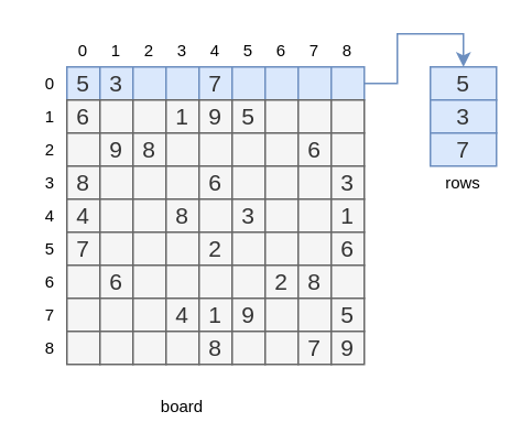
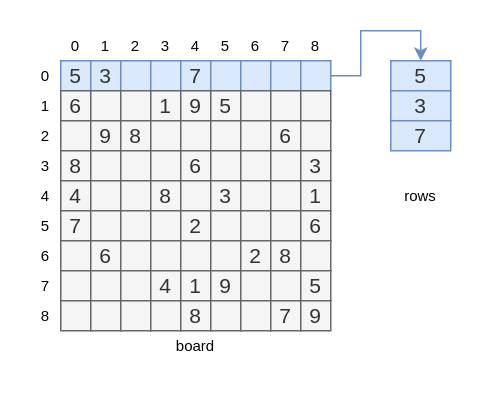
  <mxCell id="0" />
  <mxCell id="1" parent="0" />
  <mxCell id="2" value="5" style="text;html=1;align=center;verticalAlign=middle;whiteSpace=wrap;rounded=0;fillColor=#dae8fc;strokeColor=#6c8ebf;fontSize=14;fontColor=#333333;" parent="1" vertex="1"><mxGeometry x="40" y="40" width="20" height="20" as="geometry" /></mxCell>
- <mxCell id="3" value="board" style="text;html=1;align=center;verticalAlign=middle;whiteSpace=wrap;rounded=0;fontSize=10;" parent="1" vertex="1"><mxGeometry x="20" y="235" width="180" height="20" as="geometry" /></mxCell>
+ <mxCell id="3" value="board" style="text;html=1;align=center;verticalAlign=middle;whiteSpace=wrap;rounded=0;fontSize=10;" parent="1" vertex="1"><mxGeometry x="40" y="220" width="180" height="20" as="geometry" /></mxCell>
  <mxCell id="4" value="3" style="text;html=1;align=center;verticalAlign=middle;whiteSpace=wrap;rounded=0;fillColor=#dae8fc;strokeColor=#6c8ebf;fontSize=14;fontColor=#333333;" parent="1" vertex="1"><mxGeometry x="60" y="40" width="20" height="20" as="geometry" /></mxCell>
  <mxCell id="5" value="" style="text;html=1;align=center;verticalAlign=middle;whiteSpace=wrap;rounded=0;fillColor=#dae8fc;strokeColor=#6c8ebf;fontSize=14;fontColor=#333333;" parent="1" vertex="1"><mxGeometry x="80" y="40" width="20" height="20" as="geometry" /></mxCell>
  <mxCell id="6" value="6" style="text;html=1;align=center;verticalAlign=middle;whiteSpace=wrap;rounded=0;fillColor=#f5f5f5;strokeColor=#666666;fontSize=14;fontColor=#333333;" vertex="1" parent="1"><mxGeometry x="40" y="60" width="20" height="20" as="geometry" /></mxCell>
  <mxCell id="7" value="" style="text;html=1;align=center;verticalAlign=middle;whiteSpace=wrap;rounded=0;fillColor=#f5f5f5;strokeColor=#666666;fontSize=14;fontColor=#333333;" vertex="1" parent="1"><mxGeometry x="60" y="60" width="20" height="20" as="geometry" /></mxCell>
  <mxCell id="8" value="" style="text;html=1;align=center;verticalAlign=middle;whiteSpace=wrap;rounded=0;fillColor=#f5f5f5;strokeColor=#666666;fontSize=14;fontColor=#333333;" vertex="1" parent="1"><mxGeometry x="80" y="60" width="20" height="20" as="geometry" /></mxCell>
  <mxCell id="9" value="" style="text;html=1;align=center;verticalAlign=middle;whiteSpace=wrap;rounded=0;fillColor=#f5f5f5;strokeColor=#666666;fontSize=14;fontColor=#333333;" vertex="1" parent="1"><mxGeometry x="40" y="80" width="20" height="20" as="geometry" /></mxCell>
  <mxCell id="10" value="9" style="text;html=1;align=center;verticalAlign=middle;whiteSpace=wrap;rounded=0;fillColor=#f5f5f5;strokeColor=#666666;fontSize=14;fontColor=#333333;" vertex="1" parent="1"><mxGeometry x="60" y="80" width="20" height="20" as="geometry" /></mxCell>
  <mxCell id="11" value="8" style="text;html=1;align=center;verticalAlign=middle;whiteSpace=wrap;rounded=0;fillColor=#f5f5f5;strokeColor=#666666;fontSize=14;fontColor=#333333;" vertex="1" parent="1"><mxGeometry x="80" y="80" width="20" height="20" as="geometry" /></mxCell>
  <mxCell id="12" value="8" style="text;html=1;align=center;verticalAlign=middle;whiteSpace=wrap;rounded=0;fillColor=#f5f5f5;strokeColor=#666666;fontSize=14;fontColor=#333333;" vertex="1" parent="1"><mxGeometry x="40" y="100" width="20" height="20" as="geometry" /></mxCell>
  <mxCell id="13" value="" style="text;html=1;align=center;verticalAlign=middle;whiteSpace=wrap;rounded=0;fillColor=#f5f5f5;strokeColor=#666666;fontSize=14;fontColor=#333333;" vertex="1" parent="1"><mxGeometry x="60" y="100" width="20" height="20" as="geometry" /></mxCell>
  <mxCell id="14" value="" style="text;html=1;align=center;verticalAlign=middle;whiteSpace=wrap;rounded=0;fillColor=#f5f5f5;strokeColor=#666666;fontSize=14;fontColor=#333333;" vertex="1" parent="1"><mxGeometry x="80" y="100" width="20" height="20" as="geometry" /></mxCell>
  <mxCell id="15" value="4" style="text;html=1;align=center;verticalAlign=middle;whiteSpace=wrap;rounded=0;fillColor=#f5f5f5;strokeColor=#666666;fontSize=14;fontColor=#333333;" vertex="1" parent="1"><mxGeometry x="40" y="120" width="20" height="20" as="geometry" /></mxCell>
  <mxCell id="16" value="" style="text;html=1;align=center;verticalAlign=middle;whiteSpace=wrap;rounded=0;fillColor=#f5f5f5;strokeColor=#666666;fontSize=14;fontColor=#333333;" vertex="1" parent="1"><mxGeometry x="60" y="120" width="20" height="20" as="geometry" /></mxCell>
  <mxCell id="17" value="" style="text;html=1;align=center;verticalAlign=middle;whiteSpace=wrap;rounded=0;fillColor=#f5f5f5;strokeColor=#666666;fontSize=14;fontColor=#333333;" vertex="1" parent="1"><mxGeometry x="80" y="120" width="20" height="20" as="geometry" /></mxCell>
  <mxCell id="18" value="7" style="text;html=1;align=center;verticalAlign=middle;whiteSpace=wrap;rounded=0;fillColor=#f5f5f5;strokeColor=#666666;fontSize=14;fontColor=#333333;" vertex="1" parent="1"><mxGeometry x="40" y="140" width="20" height="20" as="geometry" /></mxCell>
  <mxCell id="19" value="" style="text;html=1;align=center;verticalAlign=middle;whiteSpace=wrap;rounded=0;fillColor=#f5f5f5;strokeColor=#666666;fontSize=14;fontColor=#333333;" vertex="1" parent="1"><mxGeometry x="60" y="140" width="20" height="20" as="geometry" /></mxCell>
  <mxCell id="20" value="" style="text;html=1;align=center;verticalAlign=middle;whiteSpace=wrap;rounded=0;fillColor=#f5f5f5;strokeColor=#666666;fontSize=14;fontColor=#333333;" vertex="1" parent="1"><mxGeometry x="80" y="140" width="20" height="20" as="geometry" /></mxCell>
  <mxCell id="21" value="" style="text;html=1;align=center;verticalAlign=middle;whiteSpace=wrap;rounded=0;fillColor=#f5f5f5;strokeColor=#666666;fontSize=14;fontColor=#333333;" vertex="1" parent="1"><mxGeometry x="40" y="160" width="20" height="20" as="geometry" /></mxCell>
  <mxCell id="22" value="6" style="text;html=1;align=center;verticalAlign=middle;whiteSpace=wrap;rounded=0;fillColor=#f5f5f5;strokeColor=#666666;fontSize=14;fontColor=#333333;" vertex="1" parent="1"><mxGeometry x="60" y="160" width="20" height="20" as="geometry" /></mxCell>
  <mxCell id="23" value="" style="text;html=1;align=center;verticalAlign=middle;whiteSpace=wrap;rounded=0;fillColor=#f5f5f5;strokeColor=#666666;fontSize=14;fontColor=#333333;" vertex="1" parent="1"><mxGeometry x="80" y="160" width="20" height="20" as="geometry" /></mxCell>
  <mxCell id="24" value="" style="text;html=1;align=center;verticalAlign=middle;whiteSpace=wrap;rounded=0;fillColor=#f5f5f5;strokeColor=#666666;fontSize=14;fontColor=#333333;" vertex="1" parent="1"><mxGeometry x="40" y="180" width="20" height="20" as="geometry" /></mxCell>
  <mxCell id="25" value="" style="text;html=1;align=center;verticalAlign=middle;whiteSpace=wrap;rounded=0;fillColor=#f5f5f5;strokeColor=#666666;fontSize=14;fontColor=#333333;" vertex="1" parent="1"><mxGeometry x="60" y="180" width="20" height="20" as="geometry" /></mxCell>
  <mxCell id="26" value="" style="text;html=1;align=center;verticalAlign=middle;whiteSpace=wrap;rounded=0;fillColor=#f5f5f5;strokeColor=#666666;fontSize=14;fontColor=#333333;" vertex="1" parent="1"><mxGeometry x="80" y="180" width="20" height="20" as="geometry" /></mxCell>
  <mxCell id="27" value="" style="text;html=1;align=center;verticalAlign=middle;whiteSpace=wrap;rounded=0;fillColor=#f5f5f5;strokeColor=#666666;fontSize=14;fontColor=#333333;" vertex="1" parent="1"><mxGeometry x="40" y="200" width="20" height="20" as="geometry" /></mxCell>
  <mxCell id="28" value="" style="text;html=1;align=center;verticalAlign=middle;whiteSpace=wrap;rounded=0;fillColor=#f5f5f5;strokeColor=#666666;fontSize=14;fontColor=#333333;" vertex="1" parent="1"><mxGeometry x="60" y="200" width="20" height="20" as="geometry" /></mxCell>
  <mxCell id="29" value="" style="text;html=1;align=center;verticalAlign=middle;whiteSpace=wrap;rounded=0;fillColor=#f5f5f5;strokeColor=#666666;fontSize=14;fontColor=#333333;" vertex="1" parent="1"><mxGeometry x="80" y="200" width="20" height="20" as="geometry" /></mxCell>
  <mxCell id="30" value="" style="text;html=1;align=center;verticalAlign=middle;whiteSpace=wrap;rounded=0;fillColor=#dae8fc;strokeColor=#6c8ebf;fontSize=14;fontColor=#333333;" vertex="1" parent="1"><mxGeometry x="100" y="40" width="20" height="20" as="geometry" /></mxCell>
  <mxCell id="31" value="7" style="text;html=1;align=center;verticalAlign=middle;whiteSpace=wrap;rounded=0;fillColor=#dae8fc;strokeColor=#6c8ebf;fontSize=14;fontColor=#333333;" vertex="1" parent="1"><mxGeometry x="120" y="40" width="20" height="20" as="geometry" /></mxCell>
  <mxCell id="32" value="" style="text;html=1;align=center;verticalAlign=middle;whiteSpace=wrap;rounded=0;fillColor=#dae8fc;strokeColor=#6c8ebf;fontSize=14;fontColor=#333333;" vertex="1" parent="1"><mxGeometry x="140" y="40" width="20" height="20" as="geometry" /></mxCell>
  <mxCell id="33" value="1" style="text;html=1;align=center;verticalAlign=middle;whiteSpace=wrap;rounded=0;fillColor=#f5f5f5;strokeColor=#666666;fontSize=14;fontColor=#333333;" vertex="1" parent="1"><mxGeometry x="100" y="60" width="20" height="20" as="geometry" /></mxCell>
  <mxCell id="34" value="9" style="text;html=1;align=center;verticalAlign=middle;whiteSpace=wrap;rounded=0;fillColor=#f5f5f5;strokeColor=#666666;fontSize=14;fontColor=#333333;" vertex="1" parent="1"><mxGeometry x="120" y="60" width="20" height="20" as="geometry" /></mxCell>
  <mxCell id="35" value="5" style="text;html=1;align=center;verticalAlign=middle;whiteSpace=wrap;rounded=0;fillColor=#f5f5f5;strokeColor=#666666;fontSize=14;fontColor=#333333;" vertex="1" parent="1"><mxGeometry x="140" y="60" width="20" height="20" as="geometry" /></mxCell>
  <mxCell id="36" value="" style="text;html=1;align=center;verticalAlign=middle;whiteSpace=wrap;rounded=0;fillColor=#f5f5f5;strokeColor=#666666;fontSize=14;fontColor=#333333;" vertex="1" parent="1"><mxGeometry x="100" y="80" width="20" height="20" as="geometry" /></mxCell>
  <mxCell id="37" value="" style="text;html=1;align=center;verticalAlign=middle;whiteSpace=wrap;rounded=0;fillColor=#f5f5f5;strokeColor=#666666;fontSize=14;fontColor=#333333;" vertex="1" parent="1"><mxGeometry x="120" y="80" width="20" height="20" as="geometry" /></mxCell>
  <mxCell id="38" value="" style="text;html=1;align=center;verticalAlign=middle;whiteSpace=wrap;rounded=0;fillColor=#f5f5f5;strokeColor=#666666;fontSize=14;fontColor=#333333;" vertex="1" parent="1"><mxGeometry x="140" y="80" width="20" height="20" as="geometry" /></mxCell>
  <mxCell id="39" value="" style="text;html=1;align=center;verticalAlign=middle;whiteSpace=wrap;rounded=0;fillColor=#dae8fc;strokeColor=#6c8ebf;fontSize=14;fontColor=#333333;" vertex="1" parent="1"><mxGeometry x="160" y="40" width="20" height="20" as="geometry" /></mxCell>
  <mxCell id="40" value="" style="text;html=1;align=center;verticalAlign=middle;whiteSpace=wrap;rounded=0;fillColor=#dae8fc;strokeColor=#6c8ebf;fontSize=14;fontColor=#333333;" vertex="1" parent="1"><mxGeometry x="180" y="40" width="20" height="20" as="geometry" /></mxCell>
  <mxCell id="41" style="edgeStyle=orthogonalEdgeStyle;rounded=0;orthogonalLoop=1;jettySize=auto;html=1;exitX=1;exitY=0.5;exitDx=0;exitDy=0;entryX=0.5;entryY=0;entryDx=0;entryDy=0;fillColor=#dae8fc;strokeColor=#6c8ebf;" edge="1" parent="1" source="42" target="103"><mxGeometry relative="1" as="geometry" /></mxCell>
  <mxCell id="42" value="" style="text;html=1;align=center;verticalAlign=middle;whiteSpace=wrap;rounded=0;fillColor=#dae8fc;strokeColor=#6c8ebf;fontSize=14;fontColor=#333333;" vertex="1" parent="1"><mxGeometry x="200" y="40" width="20" height="20" as="geometry" /></mxCell>
  <mxCell id="43" value="" style="text;html=1;align=center;verticalAlign=middle;whiteSpace=wrap;rounded=0;fillColor=#f5f5f5;strokeColor=#666666;fontSize=14;fontColor=#333333;" vertex="1" parent="1"><mxGeometry x="160" y="60" width="20" height="20" as="geometry" /></mxCell>
  <mxCell id="44" value="" style="text;html=1;align=center;verticalAlign=middle;whiteSpace=wrap;rounded=0;fillColor=#f5f5f5;strokeColor=#666666;fontSize=14;fontColor=#333333;" vertex="1" parent="1"><mxGeometry x="180" y="60" width="20" height="20" as="geometry" /></mxCell>
  <mxCell id="45" value="" style="text;html=1;align=center;verticalAlign=middle;whiteSpace=wrap;rounded=0;fillColor=#f5f5f5;strokeColor=#666666;fontSize=14;fontColor=#333333;" vertex="1" parent="1"><mxGeometry x="200" y="60" width="20" height="20" as="geometry" /></mxCell>
  <mxCell id="46" value="" style="text;html=1;align=center;verticalAlign=middle;whiteSpace=wrap;rounded=0;fillColor=#f5f5f5;strokeColor=#666666;fontSize=14;fontColor=#333333;" vertex="1" parent="1"><mxGeometry x="160" y="80" width="20" height="20" as="geometry" /></mxCell>
  <mxCell id="47" value="6" style="text;html=1;align=center;verticalAlign=middle;whiteSpace=wrap;rounded=0;fillColor=#f5f5f5;strokeColor=#666666;fontSize=14;fontColor=#333333;" vertex="1" parent="1"><mxGeometry x="180" y="80" width="20" height="20" as="geometry" /></mxCell>
  <mxCell id="48" value="" style="text;html=1;align=center;verticalAlign=middle;whiteSpace=wrap;rounded=0;fillColor=#f5f5f5;strokeColor=#666666;fontSize=14;fontColor=#333333;" vertex="1" parent="1"><mxGeometry x="200" y="80" width="20" height="20" as="geometry" /></mxCell>
  <mxCell id="49" value="" style="text;html=1;align=center;verticalAlign=middle;whiteSpace=wrap;rounded=0;fillColor=#f5f5f5;strokeColor=#666666;fontSize=14;fontColor=#333333;" vertex="1" parent="1"><mxGeometry x="100" y="100" width="20" height="20" as="geometry" /></mxCell>
  <mxCell id="50" value="6" style="text;html=1;align=center;verticalAlign=middle;whiteSpace=wrap;rounded=0;fillColor=#f5f5f5;strokeColor=#666666;fontSize=14;fontColor=#333333;" vertex="1" parent="1"><mxGeometry x="120" y="100" width="20" height="20" as="geometry" /></mxCell>
  <mxCell id="51" value="" style="text;html=1;align=center;verticalAlign=middle;whiteSpace=wrap;rounded=0;fillColor=#f5f5f5;strokeColor=#666666;fontSize=14;fontColor=#333333;" vertex="1" parent="1"><mxGeometry x="140" y="100" width="20" height="20" as="geometry" /></mxCell>
  <mxCell id="52" value="8" style="text;html=1;align=center;verticalAlign=middle;whiteSpace=wrap;rounded=0;fillColor=#f5f5f5;strokeColor=#666666;fontSize=14;fontColor=#333333;" vertex="1" parent="1"><mxGeometry x="100" y="120" width="20" height="20" as="geometry" /></mxCell>
  <mxCell id="53" value="" style="text;html=1;align=center;verticalAlign=middle;whiteSpace=wrap;rounded=0;fillColor=#f5f5f5;strokeColor=#666666;fontSize=14;fontColor=#333333;" vertex="1" parent="1"><mxGeometry x="120" y="120" width="20" height="20" as="geometry" /></mxCell>
  <mxCell id="54" value="3" style="text;html=1;align=center;verticalAlign=middle;whiteSpace=wrap;rounded=0;fillColor=#f5f5f5;strokeColor=#666666;fontSize=14;fontColor=#333333;" vertex="1" parent="1"><mxGeometry x="140" y="120" width="20" height="20" as="geometry" /></mxCell>
  <mxCell id="55" value="" style="text;html=1;align=center;verticalAlign=middle;whiteSpace=wrap;rounded=0;fillColor=#f5f5f5;strokeColor=#666666;fontSize=14;fontColor=#333333;" vertex="1" parent="1"><mxGeometry x="100" y="140" width="20" height="20" as="geometry" /></mxCell>
  <mxCell id="56" value="2" style="text;html=1;align=center;verticalAlign=middle;whiteSpace=wrap;rounded=0;fillColor=#f5f5f5;strokeColor=#666666;fontSize=14;fontColor=#333333;" vertex="1" parent="1"><mxGeometry x="120" y="140" width="20" height="20" as="geometry" /></mxCell>
  <mxCell id="57" value="" style="text;html=1;align=center;verticalAlign=middle;whiteSpace=wrap;rounded=0;fillColor=#f5f5f5;strokeColor=#666666;fontSize=14;fontColor=#333333;" vertex="1" parent="1"><mxGeometry x="140" y="140" width="20" height="20" as="geometry" /></mxCell>
  <mxCell id="58" value="" style="text;html=1;align=center;verticalAlign=middle;whiteSpace=wrap;rounded=0;fillColor=#f5f5f5;strokeColor=#666666;fontSize=14;fontColor=#333333;" vertex="1" parent="1"><mxGeometry x="160" y="100" width="20" height="20" as="geometry" /></mxCell>
  <mxCell id="59" value="" style="text;html=1;align=center;verticalAlign=middle;whiteSpace=wrap;rounded=0;fillColor=#f5f5f5;strokeColor=#666666;fontSize=14;fontColor=#333333;" vertex="1" parent="1"><mxGeometry x="180" y="100" width="20" height="20" as="geometry" /></mxCell>
  <mxCell id="60" value="3" style="text;html=1;align=center;verticalAlign=middle;whiteSpace=wrap;rounded=0;fillColor=#f5f5f5;strokeColor=#666666;fontSize=14;fontColor=#333333;" vertex="1" parent="1"><mxGeometry x="200" y="100" width="20" height="20" as="geometry" /></mxCell>
  <mxCell id="61" value="" style="text;html=1;align=center;verticalAlign=middle;whiteSpace=wrap;rounded=0;fillColor=#f5f5f5;strokeColor=#666666;fontSize=14;fontColor=#333333;" vertex="1" parent="1"><mxGeometry x="160" y="120" width="20" height="20" as="geometry" /></mxCell>
  <mxCell id="62" value="" style="text;html=1;align=center;verticalAlign=middle;whiteSpace=wrap;rounded=0;fillColor=#f5f5f5;strokeColor=#666666;fontSize=14;fontColor=#333333;" vertex="1" parent="1"><mxGeometry x="180" y="120" width="20" height="20" as="geometry" /></mxCell>
  <mxCell id="63" value="1" style="text;html=1;align=center;verticalAlign=middle;whiteSpace=wrap;rounded=0;fillColor=#f5f5f5;strokeColor=#666666;fontSize=14;fontColor=#333333;" vertex="1" parent="1"><mxGeometry x="200" y="120" width="20" height="20" as="geometry" /></mxCell>
  <mxCell id="64" value="" style="text;html=1;align=center;verticalAlign=middle;whiteSpace=wrap;rounded=0;fillColor=#f5f5f5;strokeColor=#666666;fontSize=14;fontColor=#333333;" vertex="1" parent="1"><mxGeometry x="160" y="140" width="20" height="20" as="geometry" /></mxCell>
  <mxCell id="65" value="" style="text;html=1;align=center;verticalAlign=middle;whiteSpace=wrap;rounded=0;fillColor=#f5f5f5;strokeColor=#666666;fontSize=14;fontColor=#333333;" vertex="1" parent="1"><mxGeometry x="180" y="140" width="20" height="20" as="geometry" /></mxCell>
  <mxCell id="66" value="6" style="text;html=1;align=center;verticalAlign=middle;whiteSpace=wrap;rounded=0;fillColor=#f5f5f5;strokeColor=#666666;fontSize=14;fontColor=#333333;" vertex="1" parent="1"><mxGeometry x="200" y="140" width="20" height="20" as="geometry" /></mxCell>
  <mxCell id="67" value="" style="text;html=1;align=center;verticalAlign=middle;whiteSpace=wrap;rounded=0;fillColor=#f5f5f5;strokeColor=#666666;fontSize=14;fontColor=#333333;" vertex="1" parent="1"><mxGeometry x="100" y="160" width="20" height="20" as="geometry" /></mxCell>
  <mxCell id="68" value="" style="text;html=1;align=center;verticalAlign=middle;whiteSpace=wrap;rounded=0;fillColor=#f5f5f5;strokeColor=#666666;fontSize=14;fontColor=#333333;" vertex="1" parent="1"><mxGeometry x="120" y="160" width="20" height="20" as="geometry" /></mxCell>
  <mxCell id="69" value="" style="text;html=1;align=center;verticalAlign=middle;whiteSpace=wrap;rounded=0;fillColor=#f5f5f5;strokeColor=#666666;fontSize=14;fontColor=#333333;" vertex="1" parent="1"><mxGeometry x="140" y="160" width="20" height="20" as="geometry" /></mxCell>
  <mxCell id="70" value="4" style="text;html=1;align=center;verticalAlign=middle;whiteSpace=wrap;rounded=0;fillColor=#f5f5f5;strokeColor=#666666;fontSize=14;fontColor=#333333;" vertex="1" parent="1"><mxGeometry x="100" y="180" width="20" height="20" as="geometry" /></mxCell>
  <mxCell id="71" value="1" style="text;html=1;align=center;verticalAlign=middle;whiteSpace=wrap;rounded=0;fillColor=#f5f5f5;strokeColor=#666666;fontSize=14;fontColor=#333333;" vertex="1" parent="1"><mxGeometry x="120" y="180" width="20" height="20" as="geometry" /></mxCell>
  <mxCell id="72" value="9" style="text;html=1;align=center;verticalAlign=middle;whiteSpace=wrap;rounded=0;fillColor=#f5f5f5;strokeColor=#666666;fontSize=14;fontColor=#333333;" vertex="1" parent="1"><mxGeometry x="140" y="180" width="20" height="20" as="geometry" /></mxCell>
  <mxCell id="73" value="" style="text;html=1;align=center;verticalAlign=middle;whiteSpace=wrap;rounded=0;fillColor=#f5f5f5;strokeColor=#666666;fontSize=14;fontColor=#333333;" vertex="1" parent="1"><mxGeometry x="100" y="200" width="20" height="20" as="geometry" /></mxCell>
  <mxCell id="74" value="8" style="text;html=1;align=center;verticalAlign=middle;whiteSpace=wrap;rounded=0;fillColor=#f5f5f5;strokeColor=#666666;fontSize=14;fontColor=#333333;" vertex="1" parent="1"><mxGeometry x="120" y="200" width="20" height="20" as="geometry" /></mxCell>
  <mxCell id="75" value="" style="text;html=1;align=center;verticalAlign=middle;whiteSpace=wrap;rounded=0;fillColor=#f5f5f5;strokeColor=#666666;fontSize=14;fontColor=#333333;" vertex="1" parent="1"><mxGeometry x="140" y="200" width="20" height="20" as="geometry" /></mxCell>
  <mxCell id="76" value="2" style="text;html=1;align=center;verticalAlign=middle;whiteSpace=wrap;rounded=0;fillColor=#f5f5f5;strokeColor=#666666;fontSize=14;fontColor=#333333;" vertex="1" parent="1"><mxGeometry x="160" y="160" width="20" height="20" as="geometry" /></mxCell>
  <mxCell id="77" value="8" style="text;html=1;align=center;verticalAlign=middle;whiteSpace=wrap;rounded=0;fillColor=#f5f5f5;strokeColor=#666666;fontSize=14;fontColor=#333333;" vertex="1" parent="1"><mxGeometry x="180" y="160" width="20" height="20" as="geometry" /></mxCell>
  <mxCell id="78" value="" style="text;html=1;align=center;verticalAlign=middle;whiteSpace=wrap;rounded=0;fillColor=#f5f5f5;strokeColor=#666666;fontSize=14;fontColor=#333333;" vertex="1" parent="1"><mxGeometry x="200" y="160" width="20" height="20" as="geometry" /></mxCell>
  <mxCell id="79" value="" style="text;html=1;align=center;verticalAlign=middle;whiteSpace=wrap;rounded=0;fillColor=#f5f5f5;strokeColor=#666666;fontSize=14;fontColor=#333333;" vertex="1" parent="1"><mxGeometry x="160" y="180" width="20" height="20" as="geometry" /></mxCell>
  <mxCell id="80" value="" style="text;html=1;align=center;verticalAlign=middle;whiteSpace=wrap;rounded=0;fillColor=#f5f5f5;strokeColor=#666666;fontSize=14;fontColor=#333333;" vertex="1" parent="1"><mxGeometry x="180" y="180" width="20" height="20" as="geometry" /></mxCell>
  <mxCell id="81" value="5" style="text;html=1;align=center;verticalAlign=middle;whiteSpace=wrap;rounded=0;fillColor=#f5f5f5;strokeColor=#666666;fontSize=14;fontColor=#333333;" vertex="1" parent="1"><mxGeometry x="200" y="180" width="20" height="20" as="geometry" /></mxCell>
  <mxCell id="82" value="" style="text;html=1;align=center;verticalAlign=middle;whiteSpace=wrap;rounded=0;fillColor=#f5f5f5;strokeColor=#666666;fontSize=14;fontColor=#333333;" vertex="1" parent="1"><mxGeometry x="160" y="200" width="20" height="20" as="geometry" /></mxCell>
  <mxCell id="83" value="7" style="text;html=1;align=center;verticalAlign=middle;whiteSpace=wrap;rounded=0;fillColor=#f5f5f5;strokeColor=#666666;fontSize=14;fontColor=#333333;" vertex="1" parent="1"><mxGeometry x="180" y="200" width="20" height="20" as="geometry" /></mxCell>
  <mxCell id="84" value="9" style="text;html=1;align=center;verticalAlign=middle;whiteSpace=wrap;rounded=0;fillColor=#f5f5f5;strokeColor=#666666;fontSize=14;fontColor=#333333;" vertex="1" parent="1"><mxGeometry x="200" y="200" width="20" height="20" as="geometry" /></mxCell>
  <mxCell id="85" value="0" style="text;html=1;align=center;verticalAlign=middle;whiteSpace=wrap;rounded=0;fontSize=10;" vertex="1" parent="1"><mxGeometry x="20" y="40" width="20" height="20" as="geometry" /></mxCell>
  <mxCell id="86" value="0" style="text;html=1;align=center;verticalAlign=middle;whiteSpace=wrap;rounded=0;fontSize=10;" vertex="1" parent="1"><mxGeometry x="40" y="20" width="20" height="20" as="geometry" /></mxCell>
  <mxCell id="87" value="1" style="text;html=1;align=center;verticalAlign=middle;whiteSpace=wrap;rounded=0;fontSize=10;" vertex="1" parent="1"><mxGeometry x="60" y="20" width="20" height="20" as="geometry" /></mxCell>
  <mxCell id="88" value="1" style="text;html=1;align=center;verticalAlign=middle;whiteSpace=wrap;rounded=0;fontSize=10;" vertex="1" parent="1"><mxGeometry x="20" y="60" width="20" height="20" as="geometry" /></mxCell>
  <mxCell id="89" value="2" style="text;html=1;align=center;verticalAlign=middle;whiteSpace=wrap;rounded=0;fontSize=10;" vertex="1" parent="1"><mxGeometry x="20" y="80" width="20" height="20" as="geometry" /></mxCell>
  <mxCell id="90" value="2" style="text;html=1;align=center;verticalAlign=middle;whiteSpace=wrap;rounded=0;fontSize=10;" vertex="1" parent="1"><mxGeometry x="80" y="20" width="20" height="20" as="geometry" /></mxCell>
  <mxCell id="91" value="3" style="text;html=1;align=center;verticalAlign=middle;whiteSpace=wrap;rounded=0;fontSize=10;" vertex="1" parent="1"><mxGeometry x="20" y="100" width="20" height="20" as="geometry" /></mxCell>
  <mxCell id="92" value="4" style="text;html=1;align=center;verticalAlign=middle;whiteSpace=wrap;rounded=0;fontSize=10;" vertex="1" parent="1"><mxGeometry x="20" y="120" width="20" height="20" as="geometry" /></mxCell>
  <mxCell id="93" value="5" style="text;html=1;align=center;verticalAlign=middle;whiteSpace=wrap;rounded=0;fontSize=10;" vertex="1" parent="1"><mxGeometry x="20" y="140" width="20" height="20" as="geometry" /></mxCell>
  <mxCell id="94" value="6" style="text;html=1;align=center;verticalAlign=middle;whiteSpace=wrap;rounded=0;fontSize=10;" vertex="1" parent="1"><mxGeometry x="20" y="160" width="20" height="20" as="geometry" /></mxCell>
  <mxCell id="95" value="7" style="text;html=1;align=center;verticalAlign=middle;whiteSpace=wrap;rounded=0;fontSize=10;" vertex="1" parent="1"><mxGeometry x="20" y="180" width="20" height="20" as="geometry" /></mxCell>
  <mxCell id="96" value="8" style="text;html=1;align=center;verticalAlign=middle;whiteSpace=wrap;rounded=0;fontSize=10;" vertex="1" parent="1"><mxGeometry x="20" y="200" width="20" height="20" as="geometry" /></mxCell>
  <mxCell id="97" value="3" style="text;html=1;align=center;verticalAlign=middle;whiteSpace=wrap;rounded=0;fontSize=10;" vertex="1" parent="1"><mxGeometry x="100" y="20" width="20" height="20" as="geometry" /></mxCell>
  <mxCell id="98" value="4" style="text;html=1;align=center;verticalAlign=middle;whiteSpace=wrap;rounded=0;fontSize=10;" vertex="1" parent="1"><mxGeometry x="120" y="20" width="20" height="20" as="geometry" /></mxCell>
  <mxCell id="99" value="5" style="text;html=1;align=center;verticalAlign=middle;whiteSpace=wrap;rounded=0;fontSize=10;" vertex="1" parent="1"><mxGeometry x="140" y="20" width="20" height="20" as="geometry" /></mxCell>
  <mxCell id="100" value="6" style="text;html=1;align=center;verticalAlign=middle;whiteSpace=wrap;rounded=0;fontSize=10;" vertex="1" parent="1"><mxGeometry x="160" y="20" width="20" height="20" as="geometry" /></mxCell>
  <mxCell id="101" value="7" style="text;html=1;align=center;verticalAlign=middle;whiteSpace=wrap;rounded=0;fontSize=10;" vertex="1" parent="1"><mxGeometry x="180" y="20" width="20" height="20" as="geometry" /></mxCell>
  <mxCell id="102" value="8" style="text;html=1;align=center;verticalAlign=middle;whiteSpace=wrap;rounded=0;fontSize=10;" vertex="1" parent="1"><mxGeometry x="200" y="20" width="20" height="20" as="geometry" /></mxCell>
  <mxCell id="103" value="5" style="text;html=1;align=center;verticalAlign=middle;whiteSpace=wrap;rounded=0;fillColor=#dae8fc;strokeColor=#6c8ebf;fontSize=14;fontColor=#333333;" vertex="1" parent="1"><mxGeometry x="260" y="40" width="40" height="20" as="geometry" /></mxCell>
  <mxCell id="104" value="3" style="text;html=1;align=center;verticalAlign=middle;whiteSpace=wrap;rounded=0;fillColor=#dae8fc;strokeColor=#6c8ebf;fontSize=14;fontColor=#333333;" vertex="1" parent="1"><mxGeometry x="260" y="60" width="40" height="20" as="geometry" /></mxCell>
  <mxCell id="105" value="7" style="text;html=1;align=center;verticalAlign=middle;whiteSpace=wrap;rounded=0;fillColor=#dae8fc;strokeColor=#6c8ebf;fontSize=14;fontColor=#333333;" vertex="1" parent="1"><mxGeometry x="260" y="80" width="40" height="20" as="geometry" /></mxCell>
- <mxCell id="106" value="rows" style="text;html=1;align=center;verticalAlign=middle;whiteSpace=wrap;rounded=0;fontSize=10;" vertex="1" parent="1"><mxGeometry x="260" y="100" width="40" height="20" as="geometry" /></mxCell>
+ <mxCell id="106" value="rows" style="text;html=1;align=center;verticalAlign=middle;whiteSpace=wrap;rounded=0;fontSize=10;" vertex="1" parent="1"><mxGeometry x="260" y="120" width="40" height="20" as="geometry" /></mxCell>
